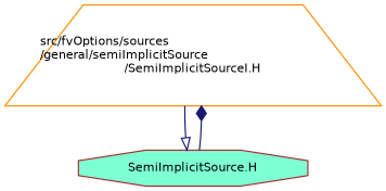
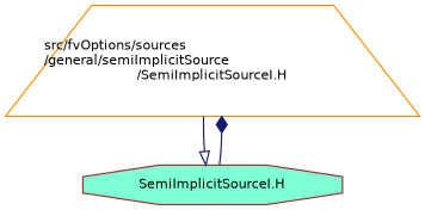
  digraph {
    node [fontname=Helvetica fontsize=10 style=filled]
    edge [color=midnightblue fontname=Helvetica fontsize=10 labelfontname=Helvetica labelfontsize=10 style=solid]
    n1 [color=darkorange fillcolor=white fontcolor=black height=0.2 label="src/fvOptions/sources\l/general/semiImplicitSource\l/SemiImplicitSourceI.H" shape=trapezium width=0.4]
-   n2 [color=brown height=0.2 label="SemiImplicitSource.H" shape=octagon width=0.4 fillcolor=aquamarine]
+   n2 [color=brown height=0.2 label="SemiImplicitSourceI.H" shape=octagon width=0.4 fillcolor=aquamarine]
    n1 -> n2 [arrowhead=onormal]
    n2 -> n1 [arrowhead=diamond]
  }
